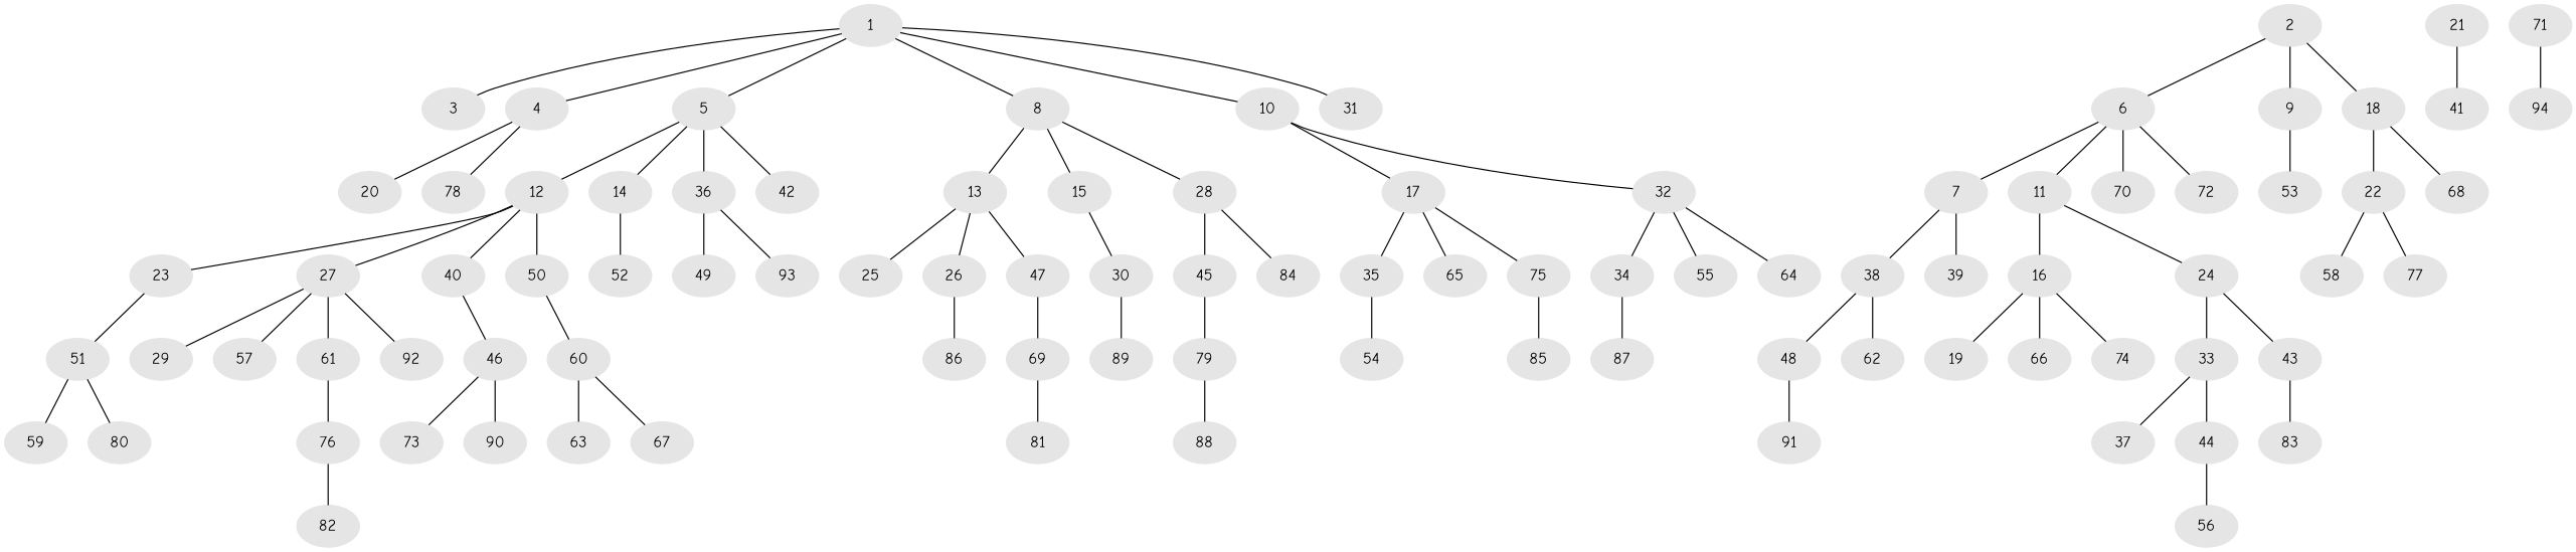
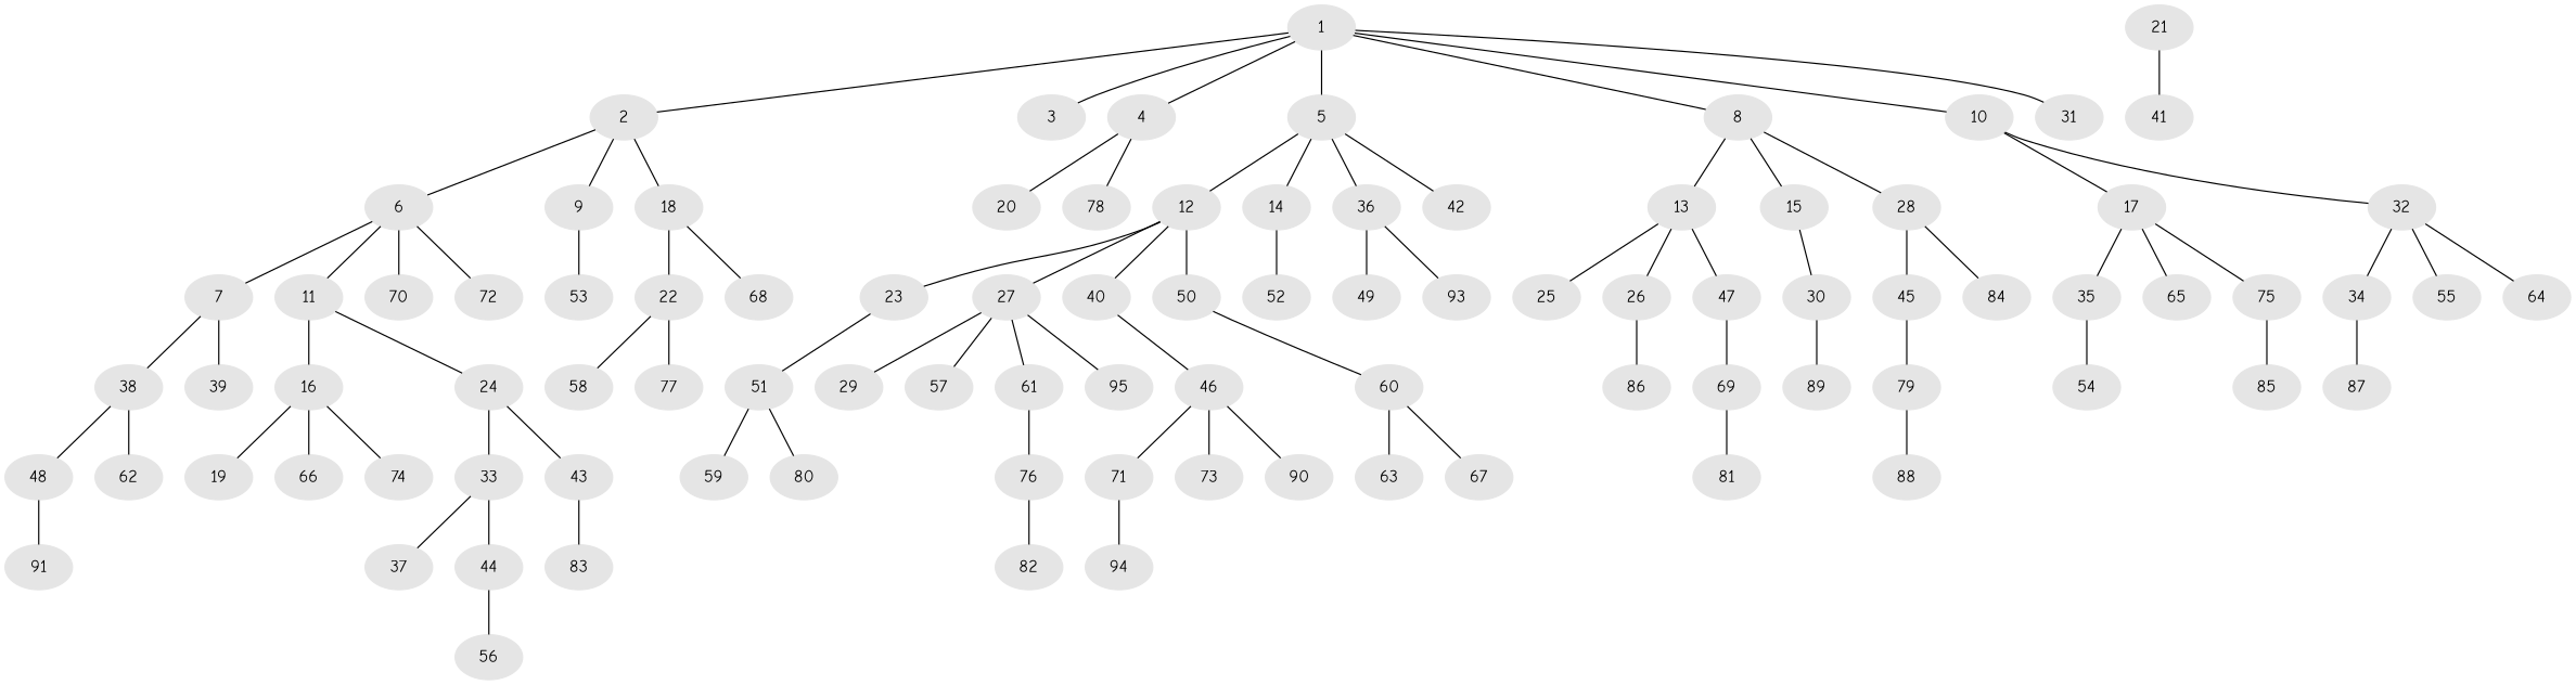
  graph {
    fontname="Comic Neue"
    node [color=gray90 fontname="Comic Neue" style=filled]
    edge [fontname="Comic Neue"]
    1
    2
    3
    4
    5
    8
    10
    31
    6
    9
    18
    20
    78
    12
    14
    36
    42
    13
    15
    28
    17
    32
    7
    11
    70
    72
    53
    22
    68
    23
    27
    40
    50
    52
    21
    41
    49
    93
    38
    39
    16
    24
    48
    62
    25
    26
    47
    30
    45
    84
    35
    65
    75
    19
    66
    74
    33
    43
    51
    29
    57
    61
-   92
+   92 [label=95]
    46
    60
    86
    34
    55
    64
    69
    89
    54
    85
    58
    77
    59
    80
    37
    44
    83
    76
    79
    87
    56
    91
    71
    73
    90
    88
    94
    81
    63
    67
    82
+   1 -- 2
    1 -- 3
    1 -- 4
    1 -- 5
    1 -- 8
    1 -- 10
    1 -- 31
    2 -- 6
    2 -- 9
    2 -- 18
    4 -- 20
    4 -- 78
    5 -- 12
    5 -- 14
    5 -- 36
    5 -- 42
    8 -- 13
    8 -- 15
    8 -- 28
    10 -- 17
    10 -- 32
    6 -- 7
    6 -- 11
    6 -- 70
    6 -- 72
    9 -- 53
    18 -- 22
    18 -- 68
    12 -- 23
    12 -- 27
    12 -- 40
    12 -- 50
    14 -- 52
    36 -- 49
    36 -- 93
    13 -- 25
    13 -- 26
    13 -- 47
    15 -- 30
    28 -- 45
    28 -- 84
    17 -- 35
    17 -- 65
    17 -- 75
    32 -- 34
    32 -- 55
    32 -- 64
    7 -- 38
    7 -- 39
    11 -- 16
    11 -- 24
    22 -- 58
    22 -- 77
    23 -- 51
    27 -- 29
    27 -- 57
    27 -- 61
    27 -- 92
    40 -- 46
    50 -- 60
    21 -- 41
    38 -- 48
    38 -- 62
    16 -- 19
    16 -- 66
    16 -- 74
    24 -- 33
    24 -- 43
    48 -- 91
    26 -- 86
    47 -- 69
    30 -- 89
    45 -- 79
    35 -- 54
    75 -- 85
    33 -- 37
    33 -- 44
    43 -- 83
    51 -- 59
    51 -- 80
    61 -- 76
+   46 -- 71
    46 -- 73
    46 -- 90
    60 -- 63
    60 -- 67
    34 -- 87
    69 -- 81
    44 -- 56
    76 -- 82
    79 -- 88
    71 -- 94
  }
